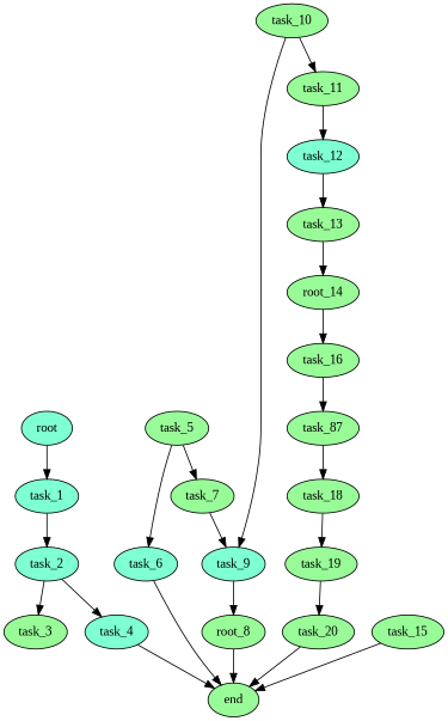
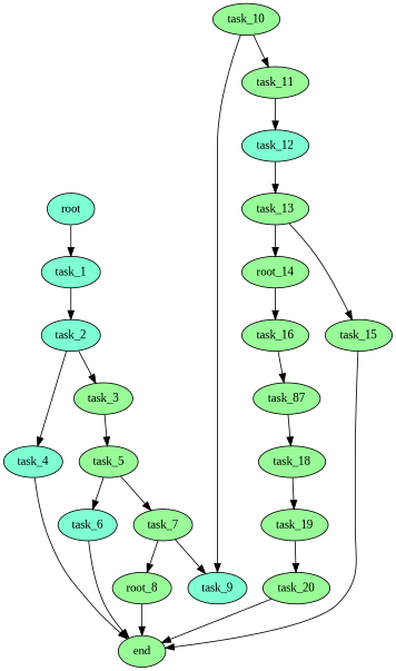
  digraph {
    fontname="Liberation Serif"
    node [fillcolor=palegreen fontname="Liberation Serif" style=filled]
    edge [fontname="Liberation Serif"]
    root [fillcolor=aquamarine]
    task_1 [fillcolor=aquamarine]
    task_2 [fillcolor=aquamarine]
    task_3
    task_4 [fillcolor=aquamarine]
    task_5
    end
    task_6 [fillcolor=aquamarine]
    task_7
    n10 [label=root_8]
    task_9 [fillcolor=aquamarine]
    task_10
    task_11
    task_12 [fillcolor=aquamarine]
    task_13
    n16 [label=root_14]
    task_15
    task_16
    n19 [label=task_87]
    task_18
    task_19
    task_20
    root -> task_1
    task_1 -> task_2
    task_2 -> task_3
    task_2 -> task_4
+   task_3 -> task_5
    task_4 -> end
    task_5 -> task_6
    task_5 -> task_7
    task_6 -> end
-   task_9 -> n10
+   task_7 -> n10
    task_7 -> task_9
    n10 -> end
    task_10 -> task_9
    task_10 -> task_11
    task_11 -> task_12
    task_12 -> task_13
    task_13 -> n16
+   task_13 -> task_15
    n16 -> task_16
    task_15 -> end
    task_16 -> n19
    n19 -> task_18
    task_18 -> task_19
    task_19 -> task_20
    task_20 -> end
  }
